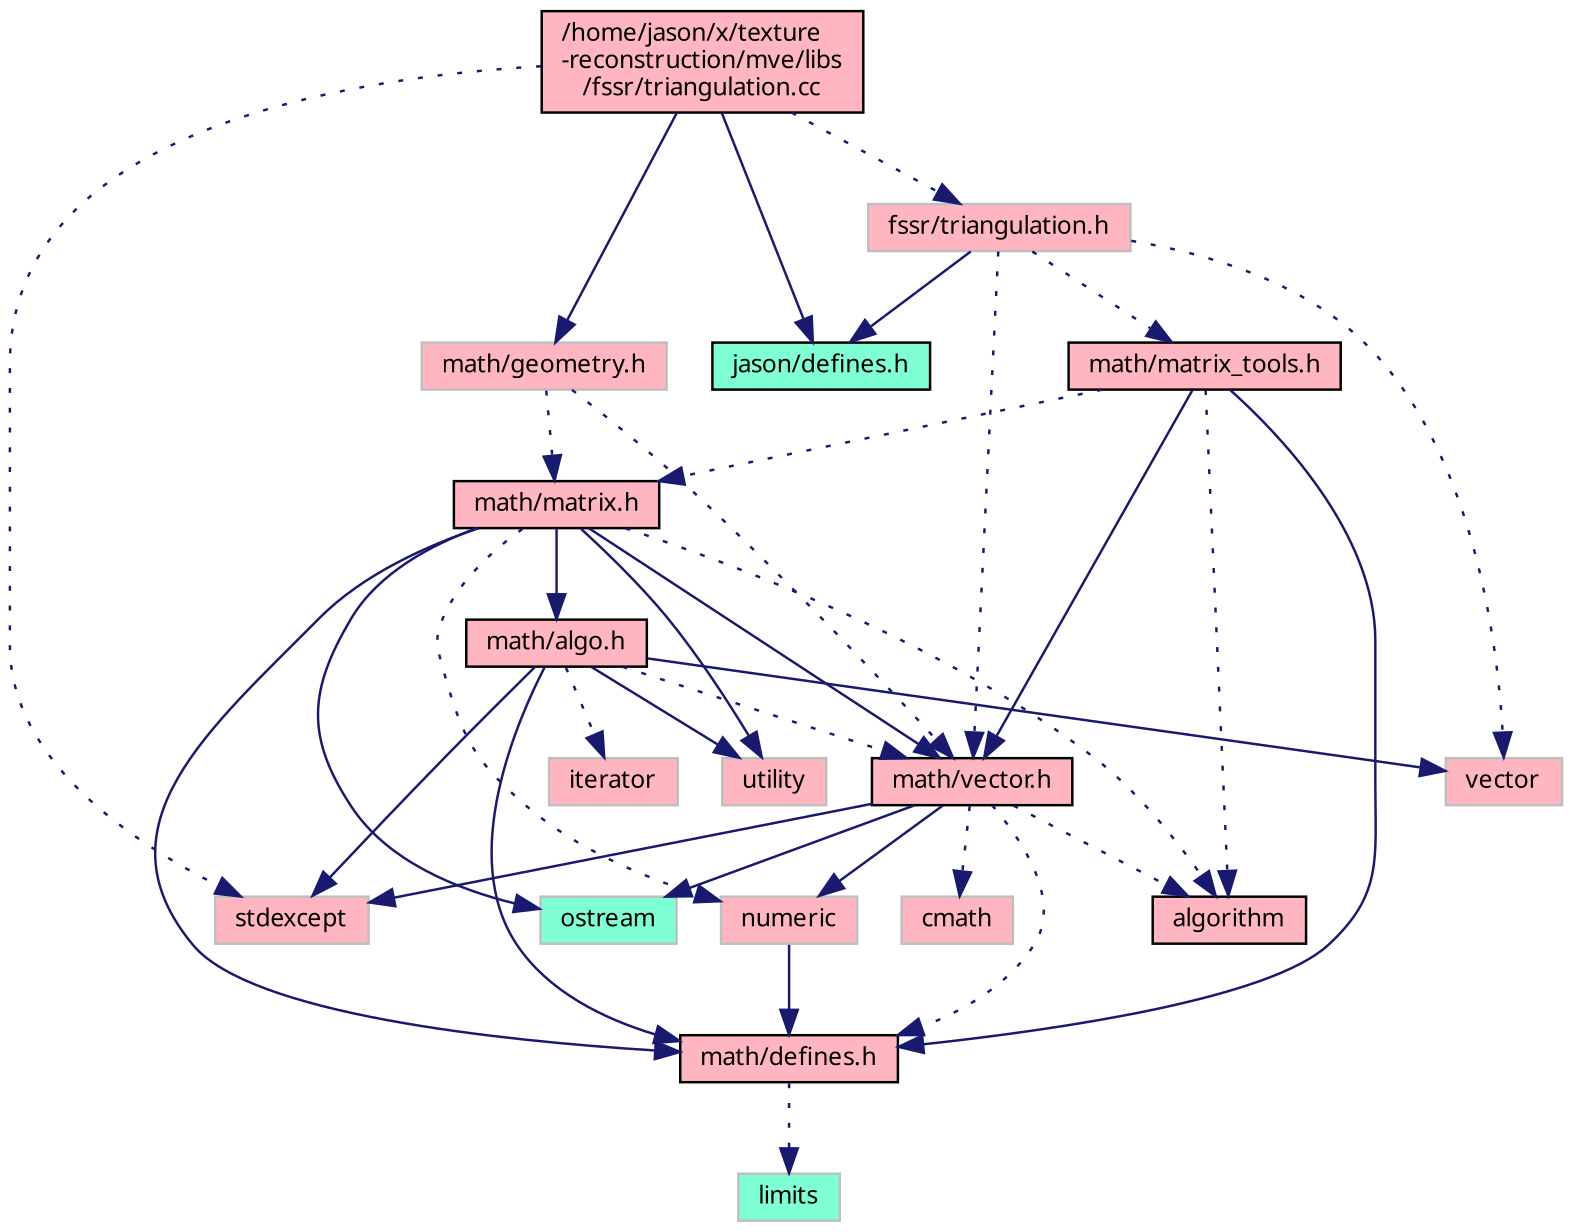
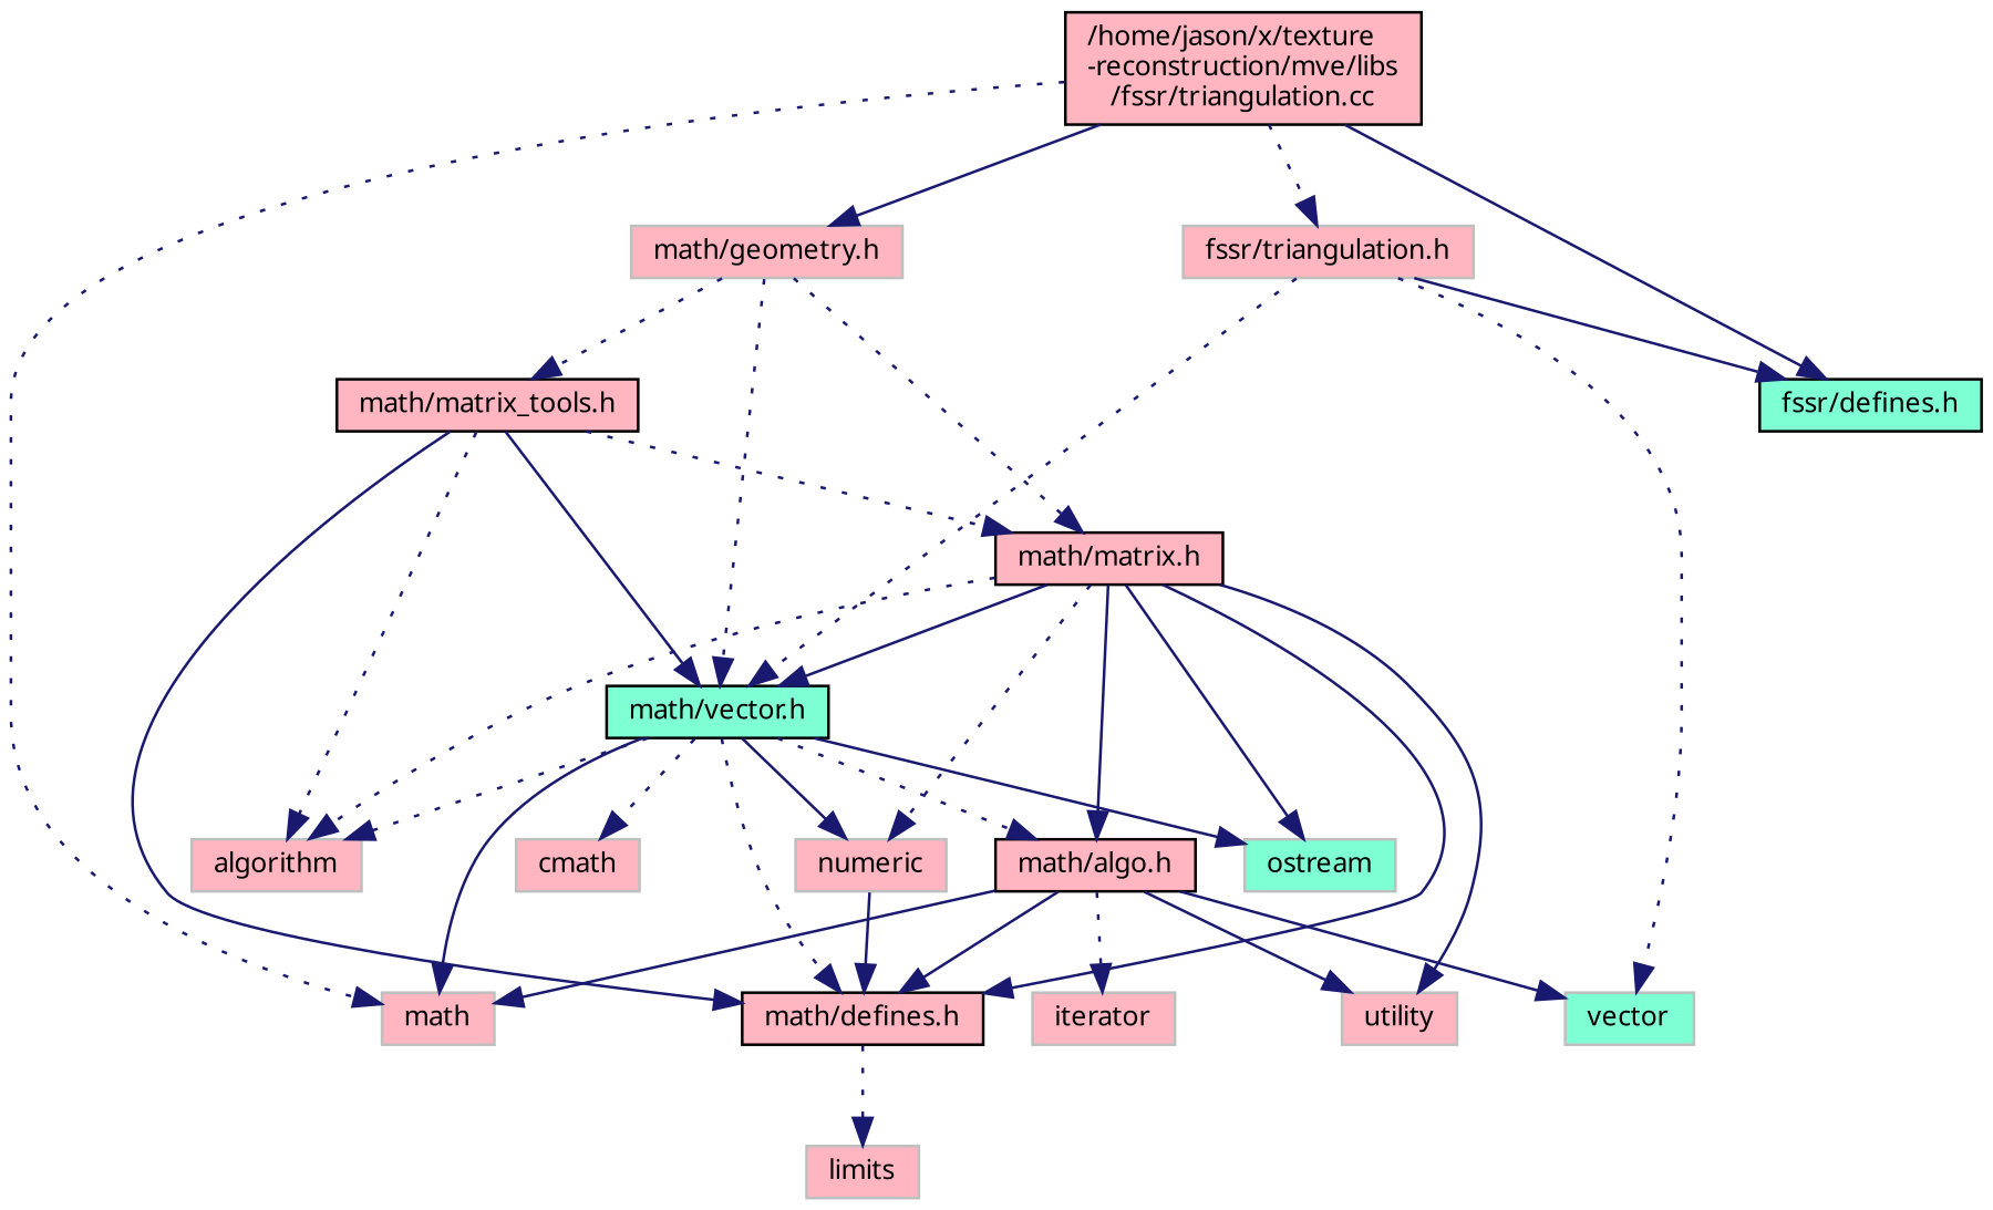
  digraph {
    fontname="Noto Sans"
    node [color=grey75 fillcolor=lightpink fontname="Noto Sans" fontsize=10 shape=record style=filled]
    edge [color=midnightblue fontname="Noto Sans" fontsize=10 labelfontname=FreeSans labelfontsize=10 style=solid]
    n1 [color=black fontcolor=black height=0.2 label="/home/jason/x/texture\l-reconstruction/mve/libs\l/fssr/triangulation.cc" width=0.4]
-   n2 [height=0.2 label=stdexcept width=0.4]
+   n2 [height=0.2 label=math width=0.4]
    n3 [height=0.2 label="math/geometry.h" width=0.4]
-   n4 [color=black fillcolor=aquamarine height=0.2 label="jason/defines.h" width=0.4]
+   n4 [color=black fillcolor=aquamarine height=0.2 label="fssr/defines.h" width=0.4]
    n5 [height=0.2 label="fssr/triangulation.h" width=0.4]
-   n6 [color=black height=0.2 label="math/vector.h" width=0.4]
+   n6 [color=black fillcolor=aquamarine height=0.2 label="math/vector.h" width=0.4]
    n7 [color=black height=0.2 label="math/matrix.h" width=0.4]
    n8 [color=black height=0.2 label="math/matrix_tools.h" width=0.4]
-   n9 [height=0.2 label=vector width=0.4]
+   n9 [fillcolor=aquamarine height=0.2 label=vector width=0.4]
    n10 [color=black height=0.2 label="math/defines.h" width=0.4]
-   n11 [fillcolor=aquamarine height=0.2 label=limits width=0.4]
-   n12 [color=black height=0.2 label=algorithm width=0.4]
+   n11 [height=0.2 label=limits width=0.4]
+   n12 [height=0.2 label=algorithm width=0.4]
    n13 [height=0.2 label=numeric width=0.4]
    n14 [height=0.2 label=cmath width=0.4]
    n15 [fillcolor=aquamarine height=0.2 label=ostream width=0.4]
    n16 [color=black height=0.2 label="math/algo.h" width=0.4]
    n17 [height=0.2 label=utility width=0.4]
    n18 [height=0.2 label=iterator width=0.4]
    n1 -> n2 [style=dotted]
    n1 -> n3
    n1 -> n4
    n1 -> n5 [style=dotted]
    n3 -> n6 [style=dotted]
    n3 -> n7 [style=dotted]
-   n5 -> n8 [style=dotted]
+   n3 -> n8 [style=dotted]
    n5 -> n4
    n5 -> n6 [style=dotted]
    n5 -> n9 [style=dotted]
    n6 -> n2
    n6 -> n10 [style=dotted]
    n6 -> n12 [style=dotted]
    n6 -> n13
    n6 -> n14 [style=dotted]
    n6 -> n15
-   n16 -> n6 [style=dotted]
+   n6 -> n16 [style=dotted]
    n7 -> n6
    n7 -> n10
    n7 -> n12 [style=dotted]
    n7 -> n13 [style=dotted]
    n7 -> n15
    n7 -> n16
    n7 -> n17
    n8 -> n6
    n8 -> n7 [style=dotted]
    n8 -> n10
    n8 -> n12 [style=dotted]
    n10 -> n11 [style=dotted]
    n13 -> n10
    n16 -> n2
    n16 -> n9
    n16 -> n10
    n16 -> n17
    n16 -> n18 [style=dotted]
  }
